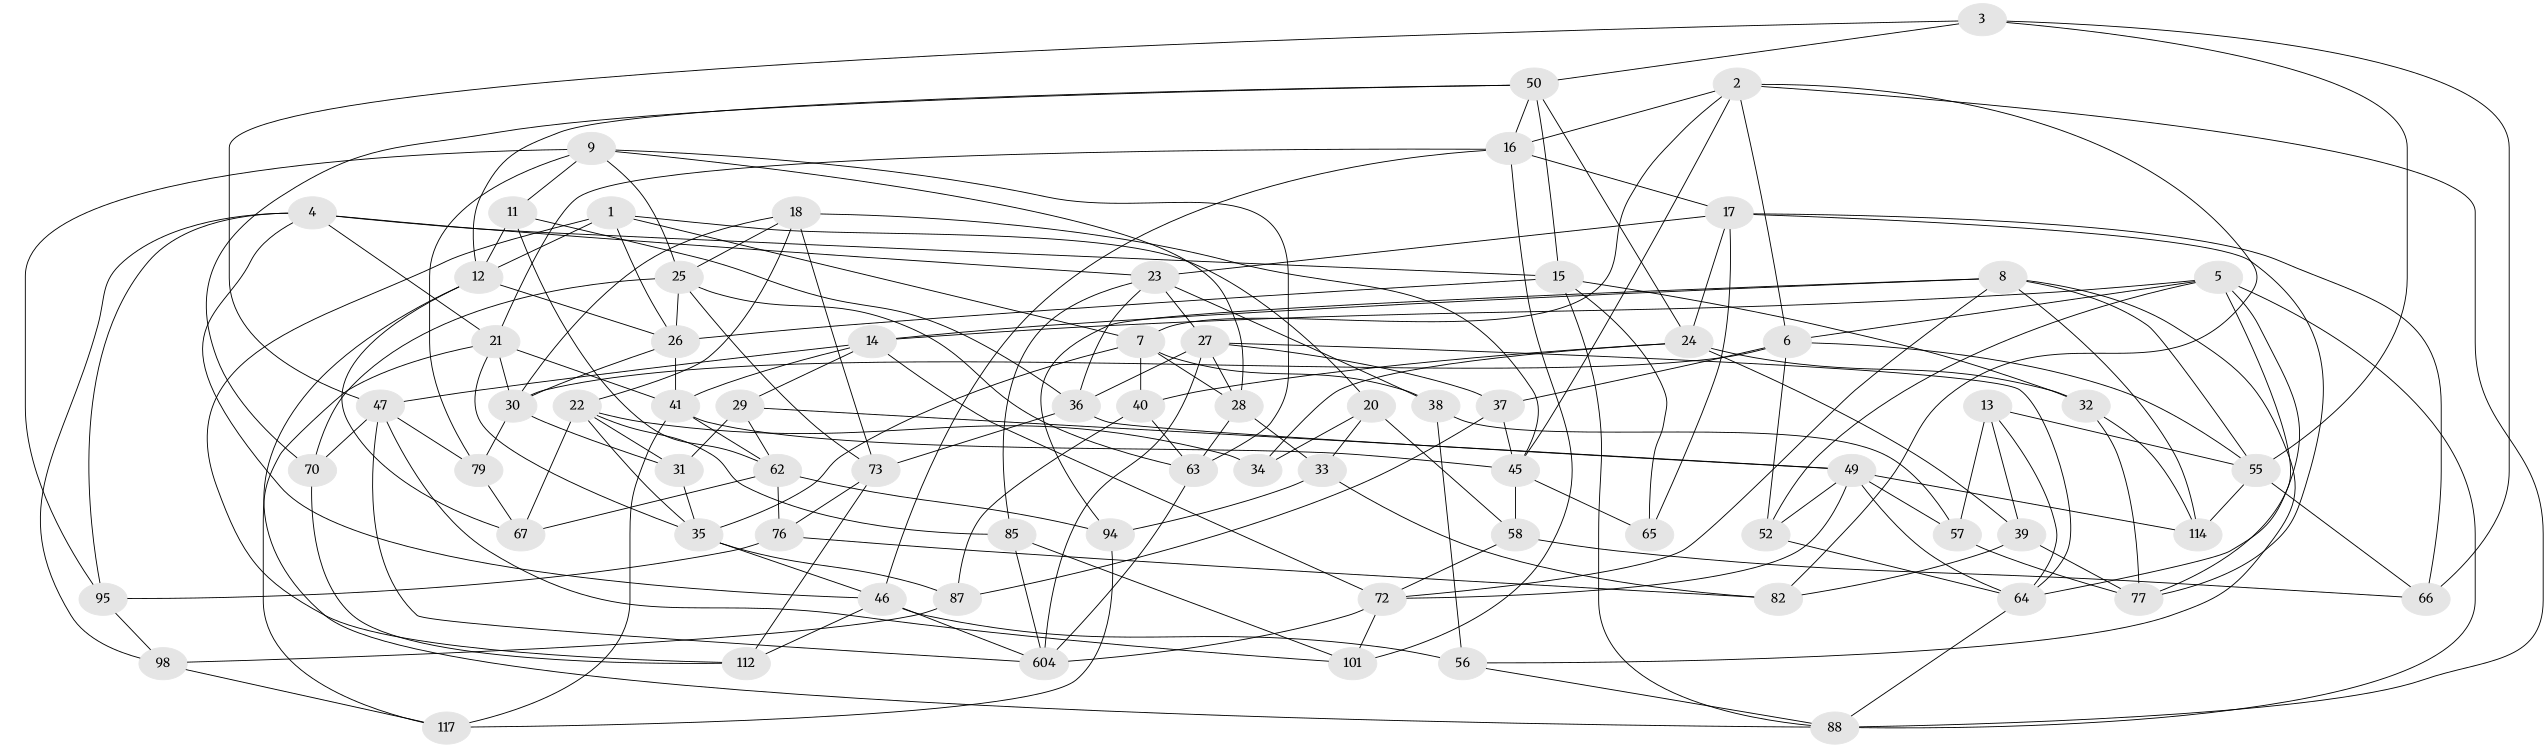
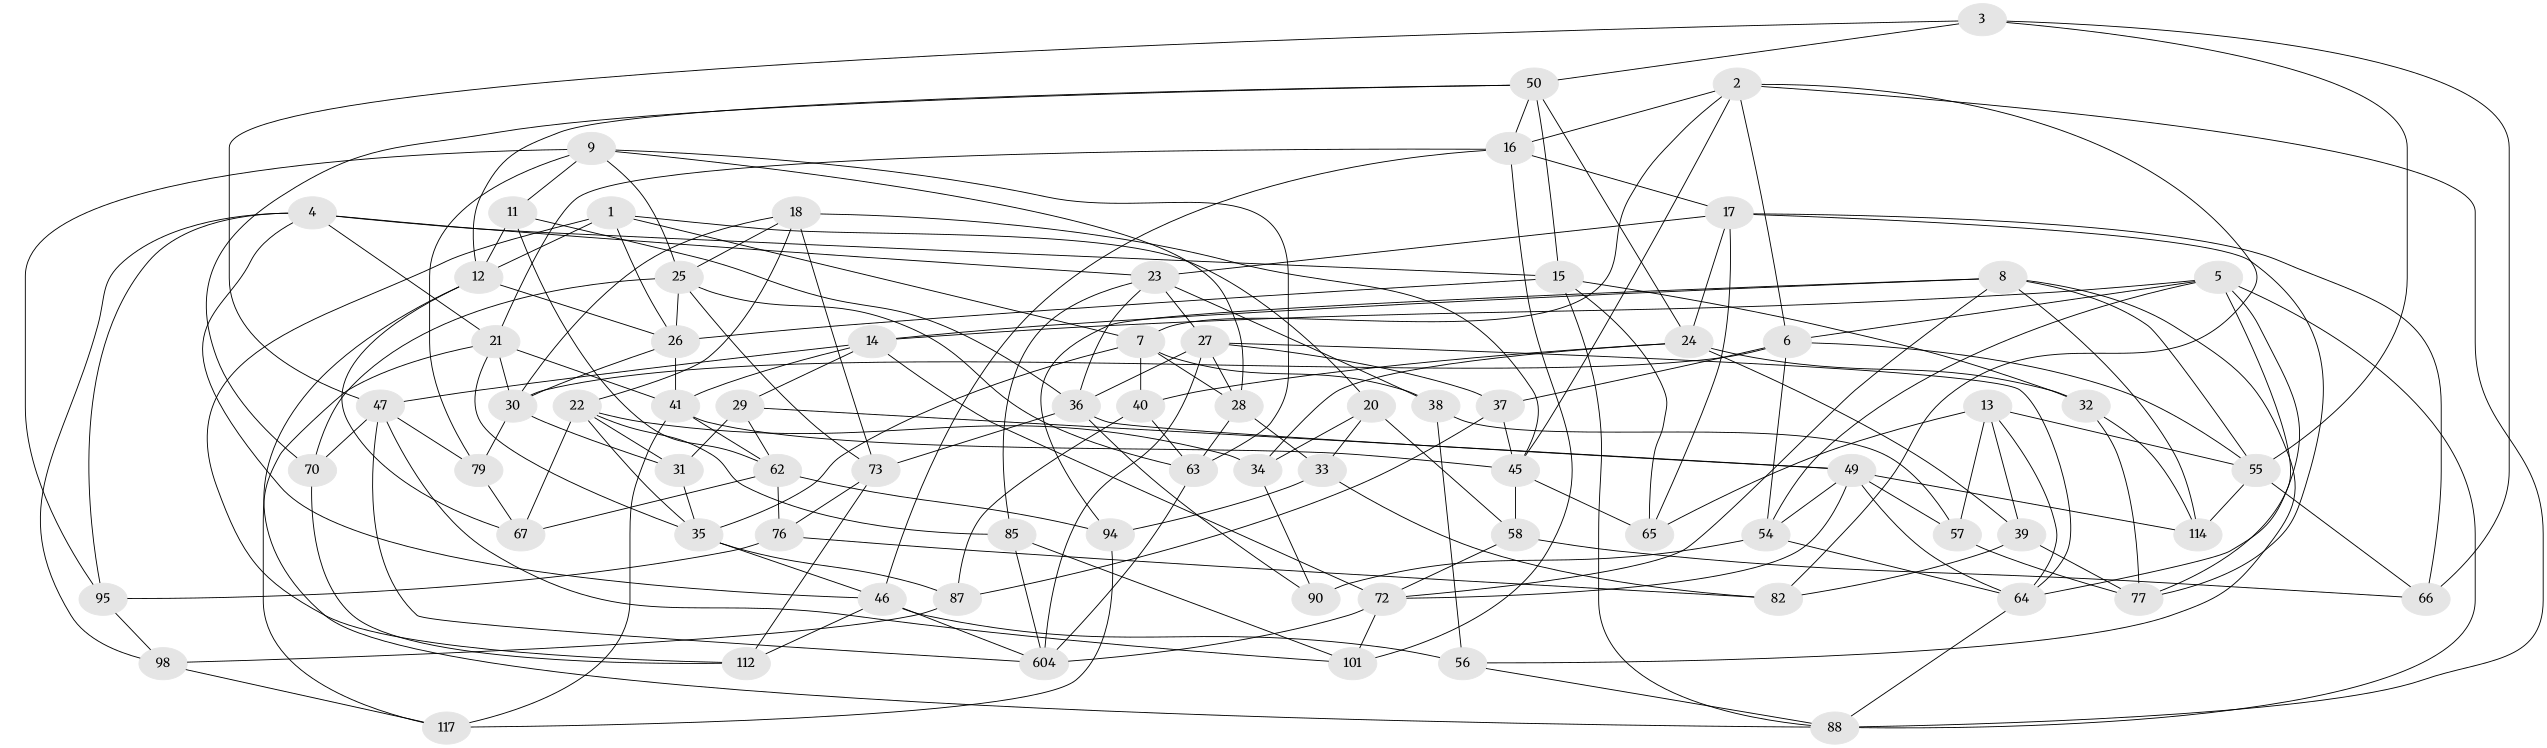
  graph {
    fontname=Merriweather
    node [color=gray90 fontname=Merriweather style=filled]
    edge [fontname=Merriweather]
    1 [super="+61"]
    7 [super="+48"]
    12 [super="+89"]
    20
    26 [super="+83"]
    112
    28 [super="+93"]
    35 [super="+80"]
    38
    40
    88 [super="+97"]
    67
    33
    34
    58
    30 [super="+69"]
    41 [super="+86"]
    77 [super="+108"]
    2 [super="+19"]
    6 [super="+78"]
    16 [super="+109"]
    45 [super="+113"]
    82
    55 [super="+111"]
-   52 [super="+54"]
+   52 [super="+54" label=54]
    37
    21 [super="+75"]
    46 [super="+96"]
    17 [super="+60"]
    101
    65
    n32 [label=50 super="+51"]
    15 [super="+105"]
    24 [super="+99"]
    n35 [label=70]
    3
    47 [super="+110"]
    66
    n39 [label=79]
    n40 [label=604 super="+115"]
    114
    4 [super="+53"]
    23 [super="+103"]
    95
    98
    32
    117
    36 [super="+50"]
    85
    27 [super="+100"]
    56
    5 [super="+70"]
    14 [super="+116"]
    64 [super="+74"]
    72 [super="+106"]
    29
+   90
    31
    87
    63 [super="+92"]
    57 [super="+91"]
    8 [super="+102"]
    94
    9 [super="+81"]
    11
    25 [super="+44"]
    62 [super="+79"]
    73 [super="+107"]
    39
    49 [super="+84"]
    76
    13 [super="+68"]
    18 [super="+42"]
    22 [super="+43"]
    1 -- 7
    1 -- 12
    1 -- 20
    1 -- 26
    1 -- 112
    7 -- 28
    7 -- 35
    7 -- 38
    7 -- 40
    12 -- 26
    12 -- 88
    12 -- 67
    20 -- 33
    20 -- 34
    20 -- 58
    26 -- 30
    26 -- 41
    28 -- 33
    28 -- 63 [weight=2]
    35 -- 46
    35 -- 87
    38 -- 56
    38 -- 57
    40 -- 87
    40 -- 63
    33 -- 82
    33 -- 94
+   34 -- 90
    58 -- 66
    58 -- 72
    30 -- n39
    30 -- 31
    41 -- 45
    41 -- 117
    41 -- 62
    2 -- 7
    2 -- 88
    2 -- 6
    2 -- 16
    2 -- 45
    2 -- 82
    6 -- 30
    6 -- 55
    6 -- 52
    6 -- 37
    16 -- 21
    16 -- 46
    16 -- 17
    16 -- 101
    45 -- 58
    45 -- 65
    55 -- 66
    55 -- 114
    52 -- 64
+   52 -- 90 [weight=2]
    37 -- 45
    37 -- 87
    21 -- 35
    21 -- 30
    21 -- 41
    21 -- 117
    46 -- 112
    46 -- n40
    46 -- 56
    17 -- 77
    17 -- 65
    17 -- 24
    17 -- 66
    17 -- 23
    n32 -- 12
    n32 -- 16
    n32 -- 15
    n32 -- 24
    n32 -- n35
    15 -- 26
    15 -- 88
    15 -- 65
    15 -- 32
    24 -- 40
    24 -- 34
    24 -- 32
    24 -- 39
    n35 -- 112
    3 -- 55
    3 -- n32
    3 -- 47
    3 -- 66
    47 -- 101
    47 -- n35
    47 -- n39
    47 -- n40
    n39 -- 67
    4 -- 21
    4 -- 46
    4 -- 15
    4 -- 23
    4 -- 95
    4 -- 98
    23 -- 38
    23 -- 36
    23 -- 85
    23 -- 27
    95 -- 98
    98 -- 117
    32 -- 77
    32 -- 114
+   36 -- 90
    36 -- 73
    36 -- 49
    85 -- 101
    85 -- n40
    27 -- 28
    27 -- 37
    27 -- n40
    27 -- 36
    27 -- 64
    56 -- 88
    5 -- 88
    5 -- 77
    5 -- 6
    5 -- 52
    5 -- 14
    5 -- 64
    14 -- 41
    14 -- 47
    14 -- 72
    14 -- 29
    64 -- 88
    72 -- 101
    72 -- n40
    29 -- 31
    29 -- 62
    29 -- 49
    31 -- 35
    87 -- 98
    63 -- n40
    57 -- 77
    8 -- 55
    8 -- 114
    8 -- 56
    8 -- 14
    8 -- 72
    8 -- 94
    94 -- 117
    9 -- 28
    9 -- n39
    9 -- 95
    9 -- 63
    9 -- 11
    9 -- 25
    11 -- 12
    11 -- 36
    11 -- 62
    25 -- 26
    25 -- n35
    25 -- 63
    25 -- 73
    62 -- 67
    62 -- 94
    62 -- 76
    73 -- 112
    73 -- 76
    39 -- 77
    39 -- 82
    49 -- 52
    49 -- 114
    49 -- 64
    49 -- 72
    49 -- 57
    76 -- 82
    76 -- 95
    13 -- 55
+   13 -- 65
    13 -- 64
    13 -- 57 [weight=2]
    13 -- 39
    18 -- 30
    18 -- 45
    18 -- 25
    18 -- 73 [weight=2]
    18 -- 22
    22 -- 35
    22 -- 67
    22 -- 34
    22 -- 85
    22 -- 31
  }
